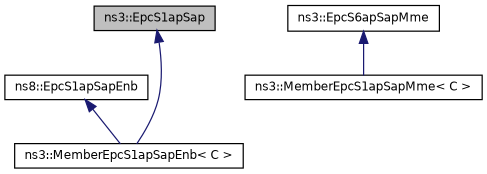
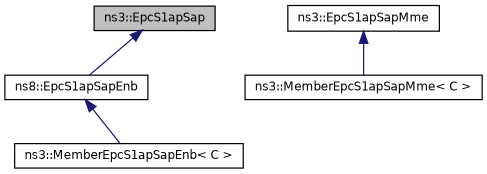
  digraph {
    fontname="DejaVu Sans"
    node [color=black fillcolor=white fontname="DejaVu Sans" fontsize=10 shape=record style=filled]
    edge [color=midnightblue dir=back fontname="DejaVu Sans" fontsize=10 labelfontname=Helvetica labelfontsize=10 style=solid]
    n1 [fillcolor=grey75 fontcolor=black height=0.2 label="ns3::EpcS1apSap" width=0.4]
    n2 [height=0.2 label="ns8::EpcS1apSapEnb" width=0.4]
    n3 [height=0.2 label="ns3::MemberEpcS1apSapEnb\< C \>" width=0.4]
-   n4 [height=0.2 label="ns3::EpcS6apSapMme" width=0.4]
+   n4 [height=0.2 label="ns3::EpcS1apSapMme" width=0.4]
    n5 [height=0.2 label="ns3::MemberEpcS1apSapMme\< C \>" width=0.4]
-   n1 -> n3
+   n1 -> n2
    n2 -> n3
    n4 -> n5
  }
